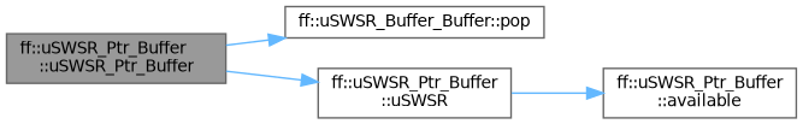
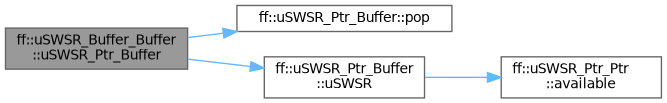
  digraph {
    rankdir=LR
    node [color=grey40 fillcolor=white fontname=Helvetica fontsize=10 shape=box style=filled]
    edge [color=steelblue1 fontname=Helvetica fontsize=10 labelfontname=Helvetica labelfontsize=10 style=solid]
-   n1 [color=gray40 fillcolor=grey60 fontcolor=black height=0.2 label="ff::uSWSR_Ptr_Buffer\l::uSWSR_Ptr_Buffer" width=0.4]
-   n2 [height=0.2 label="ff::uSWSR_Buffer_Buffer::pop" width=0.4]
+   n1 [color=gray40 fillcolor=grey60 fontcolor=black height=0.2 label="ff::uSWSR_Buffer_Buffer\l::uSWSR_Ptr_Buffer" width=0.4]
+   n2 [height=0.2 label="ff::uSWSR_Ptr_Buffer::pop" width=0.4]
    n3 [height=0.2 label="ff::uSWSR_Ptr_Buffer\l::uSWSR" width=0.4]
-   n4 [height=0.2 label="ff::uSWSR_Ptr_Buffer\l::available" width=0.4]
+   n4 [height=0.2 label="ff::uSWSR_Ptr_Ptr\l::available" width=0.4]
    n1 -> n2
    n1 -> n3
    n3 -> n4
  }
